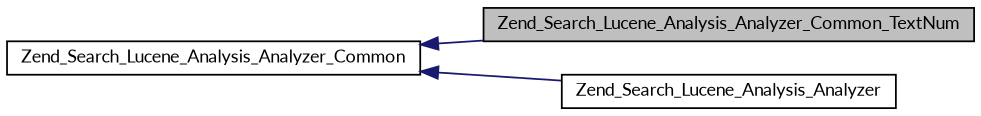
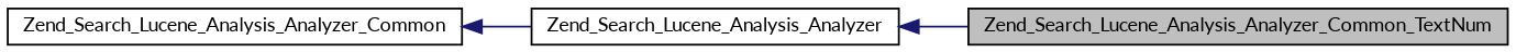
  digraph {
    fontname=Lato
    rankdir=LR
    node [color=black fillcolor=white fontname=Lato fontsize=10 shape=record style=filled]
    edge [color=midnightblue dir=back fontname=Lato fontsize=10 labelfontname=Helvetica labelfontsize=10 style=solid]
    n1 [fillcolor=grey75 fontcolor=black height=0.2 label=Zend_Search_Lucene_Analysis_Analyzer_Common_TextNum width=0.4]
    n2 [height=0.2 label=Zend_Search_Lucene_Analysis_Analyzer_Common width=0.4]
    n3 [height=0.2 label=Zend_Search_Lucene_Analysis_Analyzer width=0.4]
-   n2 -> n1
+   n3 -> n1
    n2 -> n3
  }
